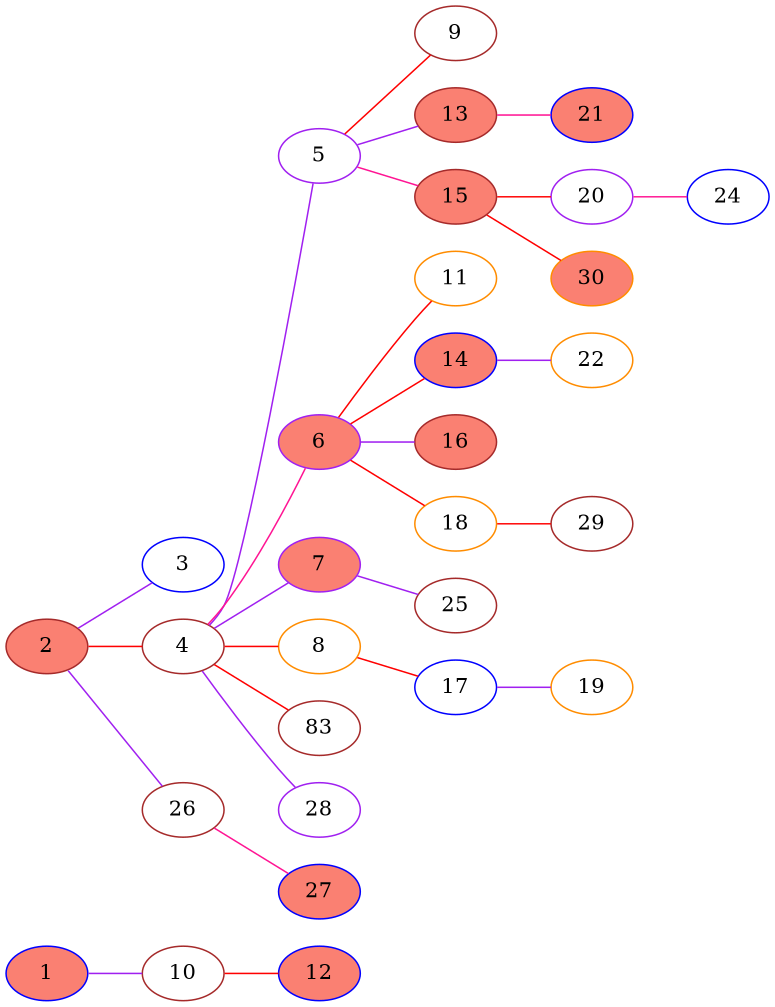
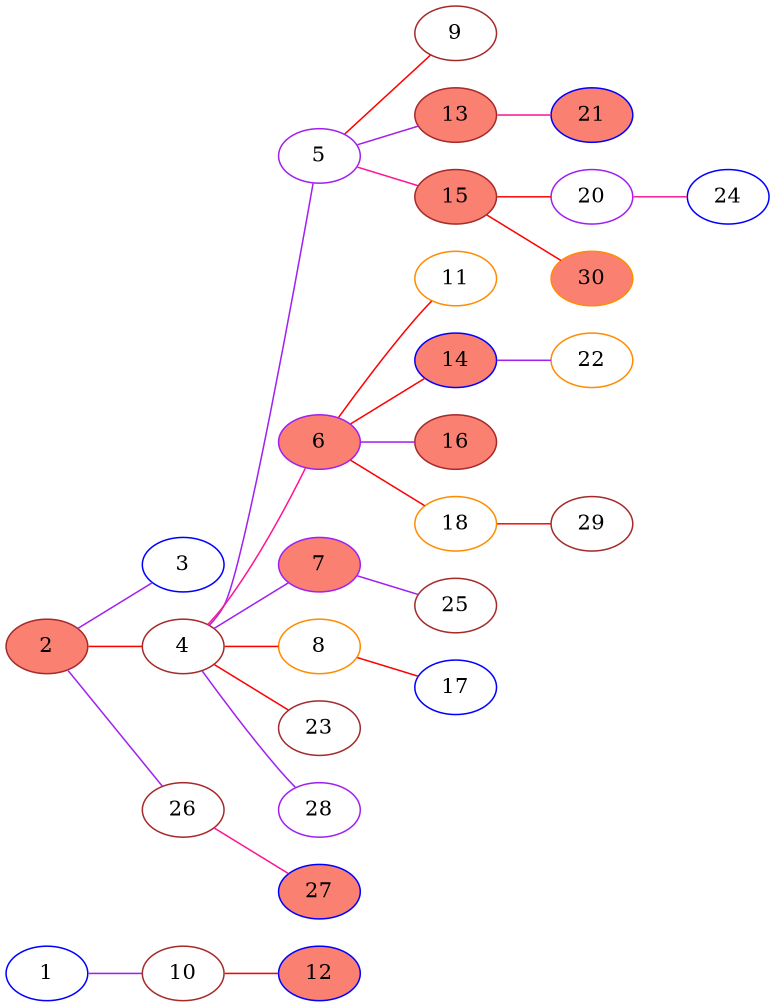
  graph {
    rankdir=LR
    node [color=brown fillcolor=white style=filled]
    edge [color=red]
-   1 [color=blue fillcolor=salmon]
+   1 [color=blue]
    10
    2 [fillcolor=salmon]
    3 [color=blue]
    4
    26
    12 [color=blue fillcolor=salmon]
    5 [color=purple]
    6 [color=purple fillcolor=salmon]
    7 [color=purple fillcolor=salmon]
    8 [color=darkorange]
-   23 [label=83]
+   23
    28 [color=purple]
    27 [color=blue fillcolor=salmon]
    9
    13 [fillcolor=salmon]
    15 [fillcolor=salmon]
    11 [color=darkorange]
    14 [color=blue fillcolor=salmon]
    16 [fillcolor=salmon]
    18 [color=darkorange]
    25
    17 [color=blue]
    21 [color=blue fillcolor=salmon]
    20 [color=purple]
    30 [color=darkorange fillcolor=salmon]
    22 [color=darkorange]
    29
-   19 [color=darkorange]
    24 [color=blue]
    1 -- 10 [color=purple]
    10 -- 12
    2 -- 3 [color=purple]
    2 -- 4
    2 -- 26 [color=purple]
    4 -- 5 [color=purple]
    4 -- 6 [color=deeppink]
    4 -- 7 [color=purple]
    4 -- 8
    4 -- 23
    4 -- 28 [color=purple]
    26 -- 27 [color=deeppink]
    5 -- 9
    5 -- 13 [color=purple]
    5 -- 15 [color=deeppink]
    6 -- 11
    6 -- 14
    6 -- 16 [color=purple]
    6 -- 18
    7 -- 25 [color=purple]
    8 -- 17
    13 -- 21 [color=deeppink]
    15 -- 20
    15 -- 30
    14 -- 22 [color=purple]
    18 -- 29
-   17 -- 19 [color=purple]
    20 -- 24 [color=deeppink]
  }
